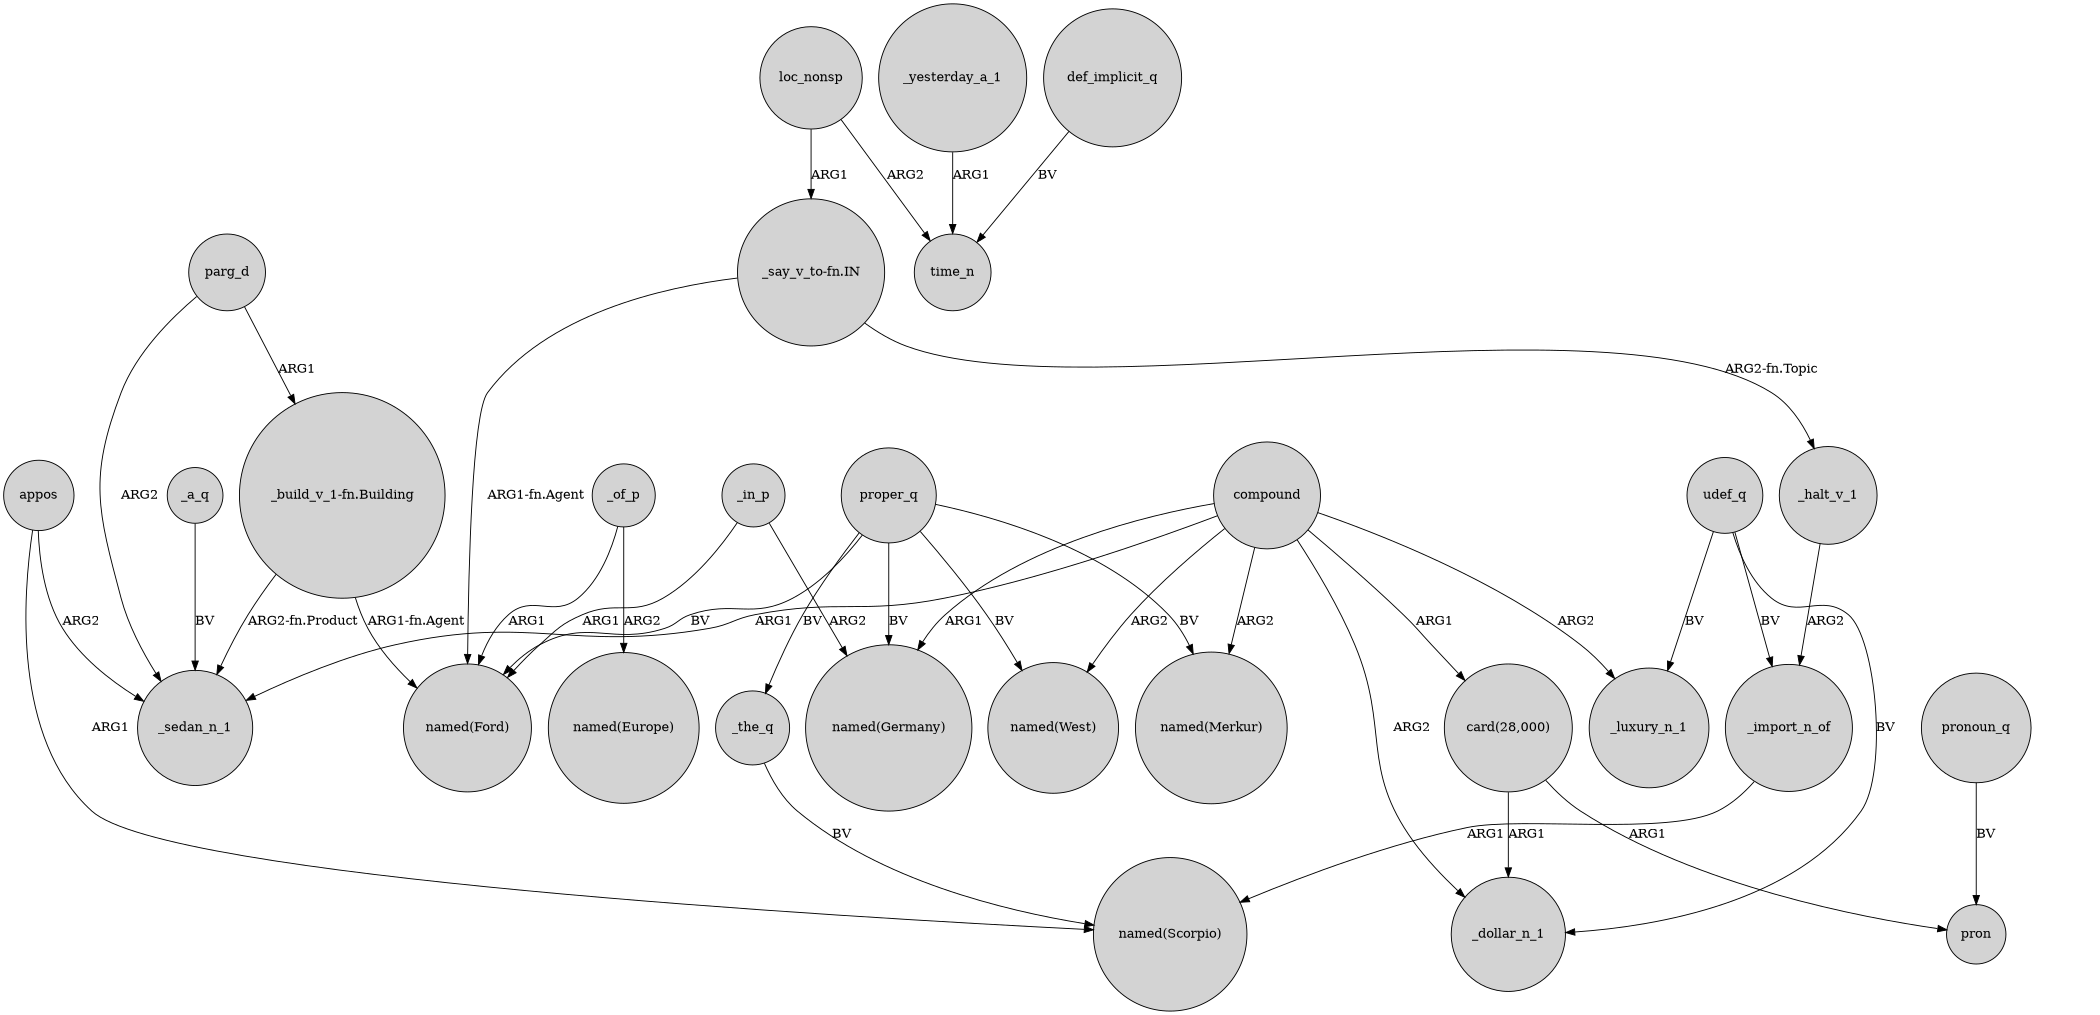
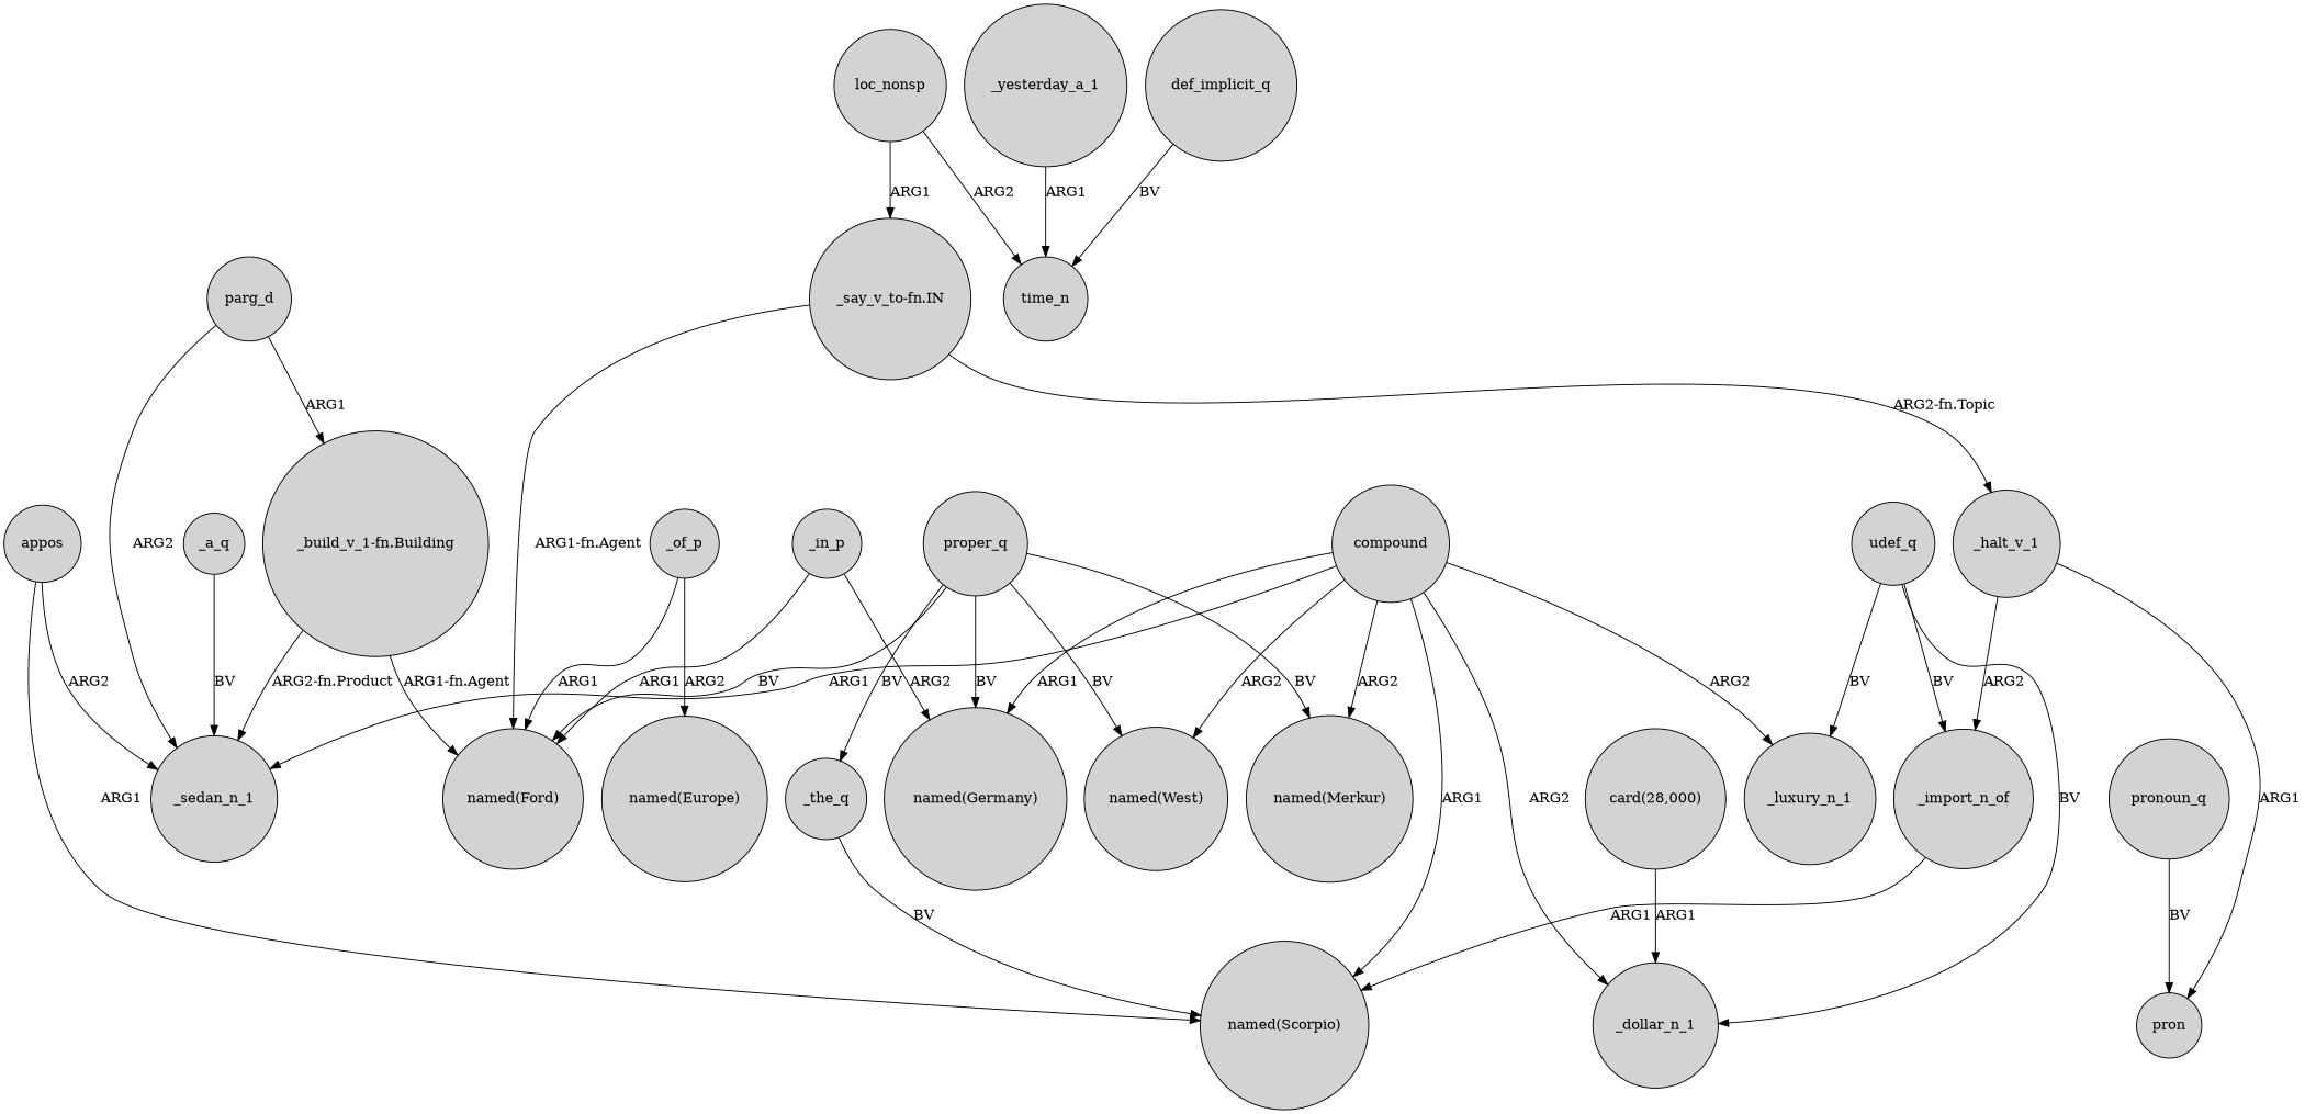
  digraph {
    node [shape=circle style=filled]
    _a_q
    _sedan_n_1
    "_say_v_to-fn.IN"
    "named(Ford)"
    _halt_v_1
    _import_n_of
    pron
    _yesterday_a_1
    time_n
    compound
    "named(West)"
    "named(Germany)"
    "named(Scorpio)"
    "named(Merkur)"
    _luxury_n_1
    _dollar_n_1
    _of_p
    "named(Europe)"
    proper_q
    _the_q
    parg_d
    "_build_v_1-fn.Building"
    _in_p
    loc_nonsp
    pronoun_q
    appos
    udef_q
    "card(28,000)"
    def_implicit_q
    _a_q -> _sedan_n_1 [label=BV]
    "_say_v_to-fn.IN" -> "named(Ford)" [label="ARG1-fn.Agent"]
    "_say_v_to-fn.IN" -> _halt_v_1 [label="ARG2-fn.Topic"]
    _halt_v_1 -> _import_n_of [label=ARG2]
-   "card(28,000)" -> pron [label=ARG1]
+   _halt_v_1 -> pron [label=ARG1]
    _import_n_of -> "named(Scorpio)" [label=ARG1]
    _yesterday_a_1 -> time_n [label=ARG1]
    compound -> _sedan_n_1 [label=ARG1]
    compound -> "named(West)" [label=ARG2]
    compound -> "named(Germany)" [label=ARG1]
-   compound -> "card(28,000)" [label=ARG1]
+   compound -> "named(Scorpio)" [label=ARG1]
    compound -> "named(Merkur)" [label=ARG2]
    compound -> _luxury_n_1 [label=ARG2]
    compound -> _dollar_n_1 [label=ARG2]
    _of_p -> "named(Ford)" [label=ARG1]
    _of_p -> "named(Europe)" [label=ARG2]
    proper_q -> "named(Ford)" [label=BV]
    proper_q -> "named(West)" [label=BV]
    proper_q -> "named(Germany)" [label=BV]
    proper_q -> "named(Merkur)" [label=BV]
    proper_q -> _the_q [label=BV]
    _the_q -> "named(Scorpio)" [label=BV]
    parg_d -> _sedan_n_1 [label=ARG2]
    parg_d -> "_build_v_1-fn.Building" [label=ARG1]
    "_build_v_1-fn.Building" -> _sedan_n_1 [label="ARG2-fn.Product"]
    "_build_v_1-fn.Building" -> "named(Ford)" [label="ARG1-fn.Agent"]
    _in_p -> "named(Ford)" [label=ARG1]
    _in_p -> "named(Germany)" [label=ARG2]
    loc_nonsp -> "_say_v_to-fn.IN" [label=ARG1]
    loc_nonsp -> time_n [label=ARG2]
    pronoun_q -> pron [label=BV]
    appos -> _sedan_n_1 [label=ARG2]
    appos -> "named(Scorpio)" [label=ARG1]
    udef_q -> _import_n_of [label=BV]
    udef_q -> _luxury_n_1 [label=BV]
    udef_q -> _dollar_n_1 [label=BV]
    "card(28,000)" -> _dollar_n_1 [label=ARG1]
    def_implicit_q -> time_n [label=BV]
  }
